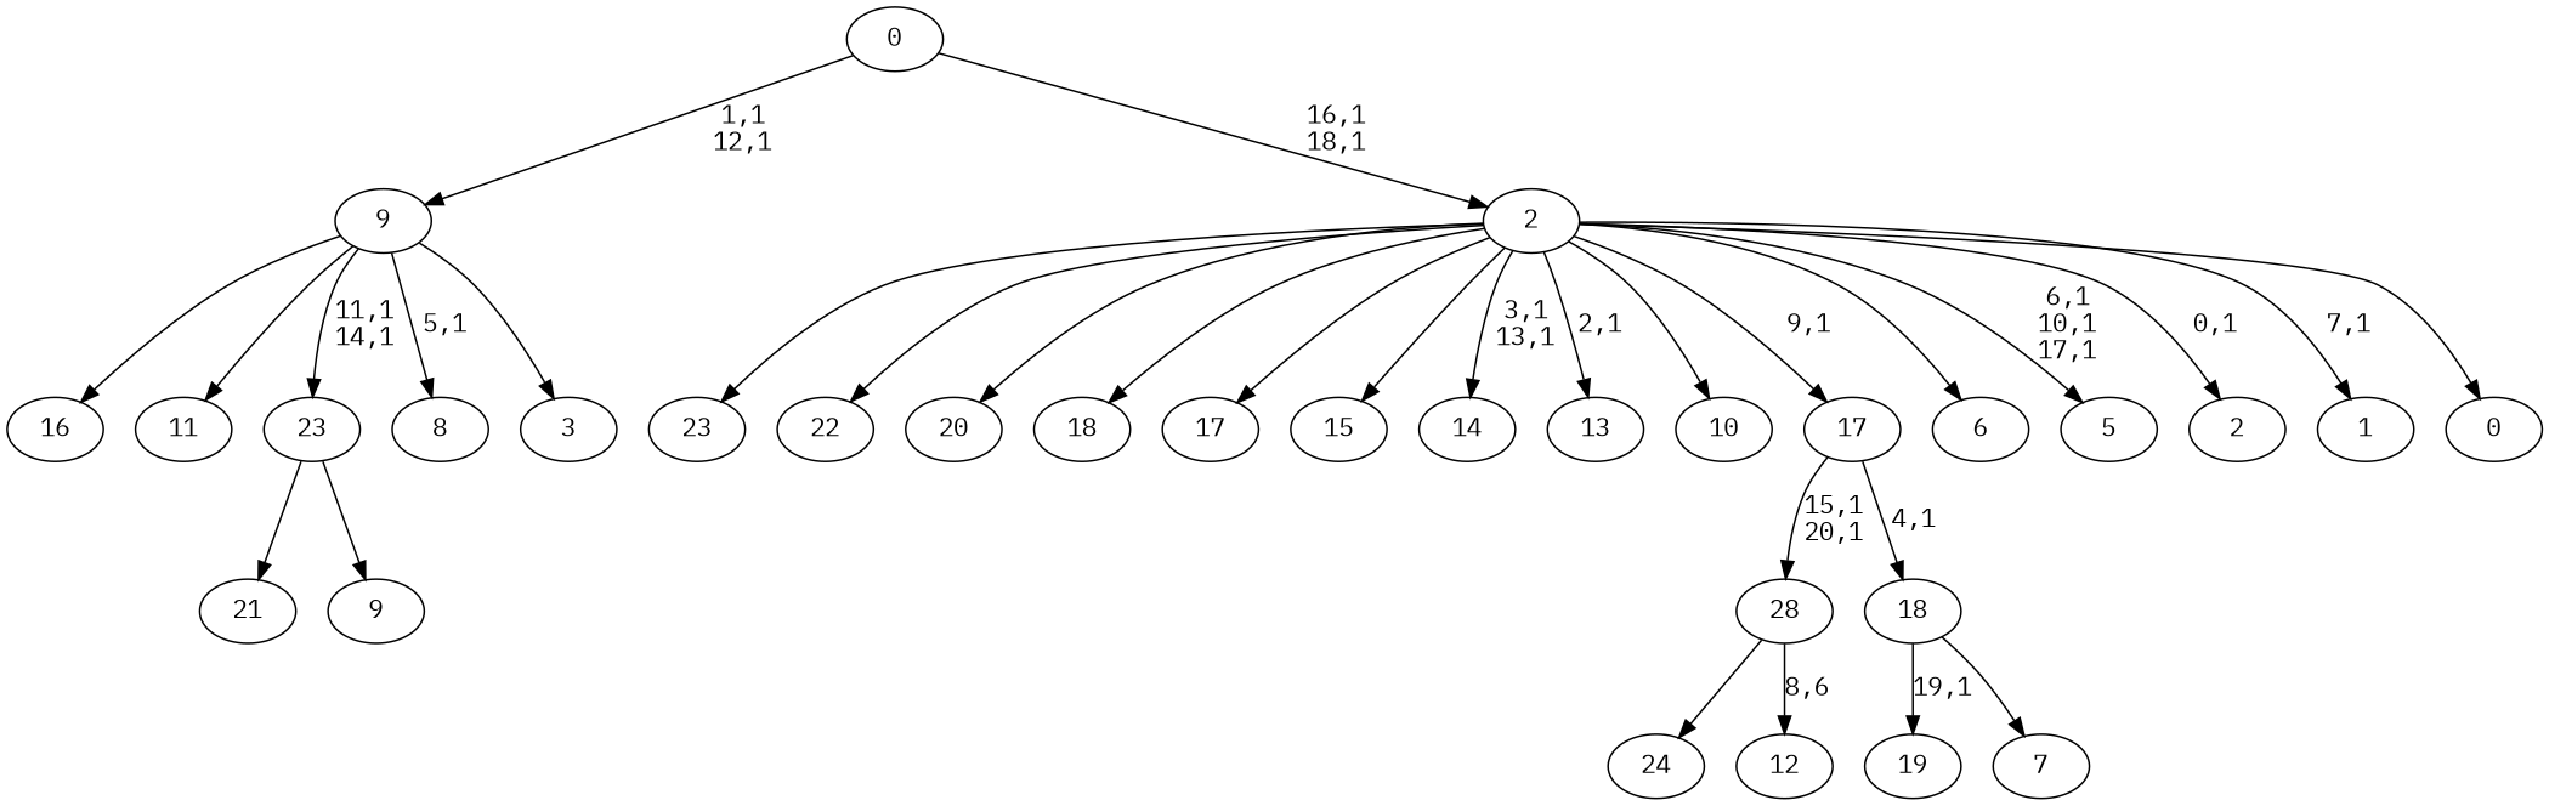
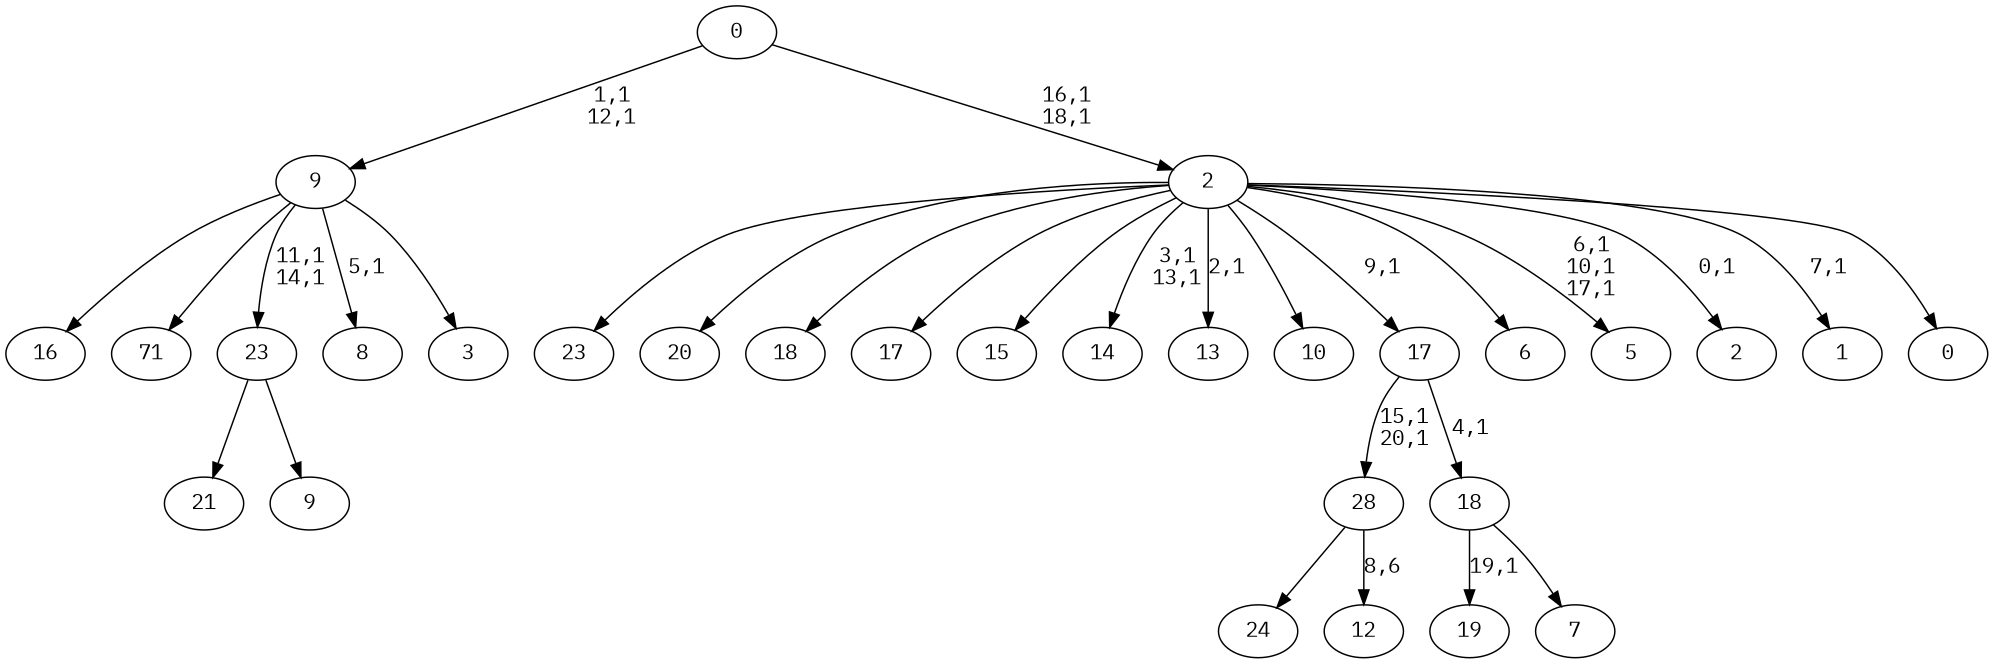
  digraph {
    fontname="IBM Plex Mono"
    node [fontname="IBM Plex Mono"]
    edge [fontname="IBM Plex Mono"]
    n1 [label=24]
    n2 [label=23]
-   n3 [label=22]
    n4 [label=21]
    n5 [label=20]
    n6 [label=19]
    n7 [label=18]
    n8 [label=17]
    n9 [label=16]
    n10 [label=15]
    n11 [label=14]
    n12 [label=13]
    n13 [label=12]
    28
-   n15 [label=11]
+   n15 [label=71]
    n16 [label=10]
    n17 [label=9]
    23
    n19 [label=8]
    n20 [label=7]
    18
    17
    n23 [label=6]
    n24 [label=5]
    n25 [label=3]
    9
    n27 [label=2]
    n28 [label=1]
    n29 [label=0]
    2
    0
    28 -> n1
    28 -> n13 [label="8,6"]
    23 -> n4
    23 -> n17
    18 -> n6 [label="19,1"]
    18 -> n20
    17 -> 28 [label="15,1\n20,1"]
    17 -> 18 [label="4,1"]
    9 -> n9
    9 -> n15
    9 -> 23 [label="11,1\n14,1"]
    9 -> n19 [label="5,1"]
    9 -> n25
    2 -> n2
-   2 -> n3
    2 -> n5
    2 -> n7
    2 -> n8
    2 -> n10
    2 -> n11 [label="3,1\n13,1"]
    2 -> n12 [label="2,1"]
    2 -> n16
    2 -> 17 [label="9,1"]
    2 -> n23
    2 -> n24 [label="6,1\n10,1\n17,1"]
    2 -> n27 [label="0,1"]
    2 -> n28 [label="7,1"]
    2 -> n29
    0 -> 9 [label="1,1\n12,1"]
    0 -> 2 [label="16,1\n18,1"]
  }
